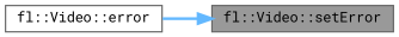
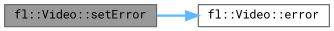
  digraph {
    rankdir=LR
    fontname="Roboto Mono"
    node [fontname="Roboto Mono" fontsize=10 shape=box style=filled]
    n1 [color=gray40 fillcolor=grey60 fontcolor=black height=0.2 label="fl::Video::setError" width=0.4]
    n2 [color=grey40 fillcolor=white height=0.2 label="fl::Video::error" width=0.4]
-   n2 -> n1 [color=steelblue1 fontname="Roboto Mono" fontsize=10 labelfontname=Helvetica labelfontsize=10 style=bold]
+   n1 -> n2 [color=steelblue1 fontname="Roboto Mono" fontsize=10 labelfontname=Helvetica labelfontsize=10 style=bold]
  }
